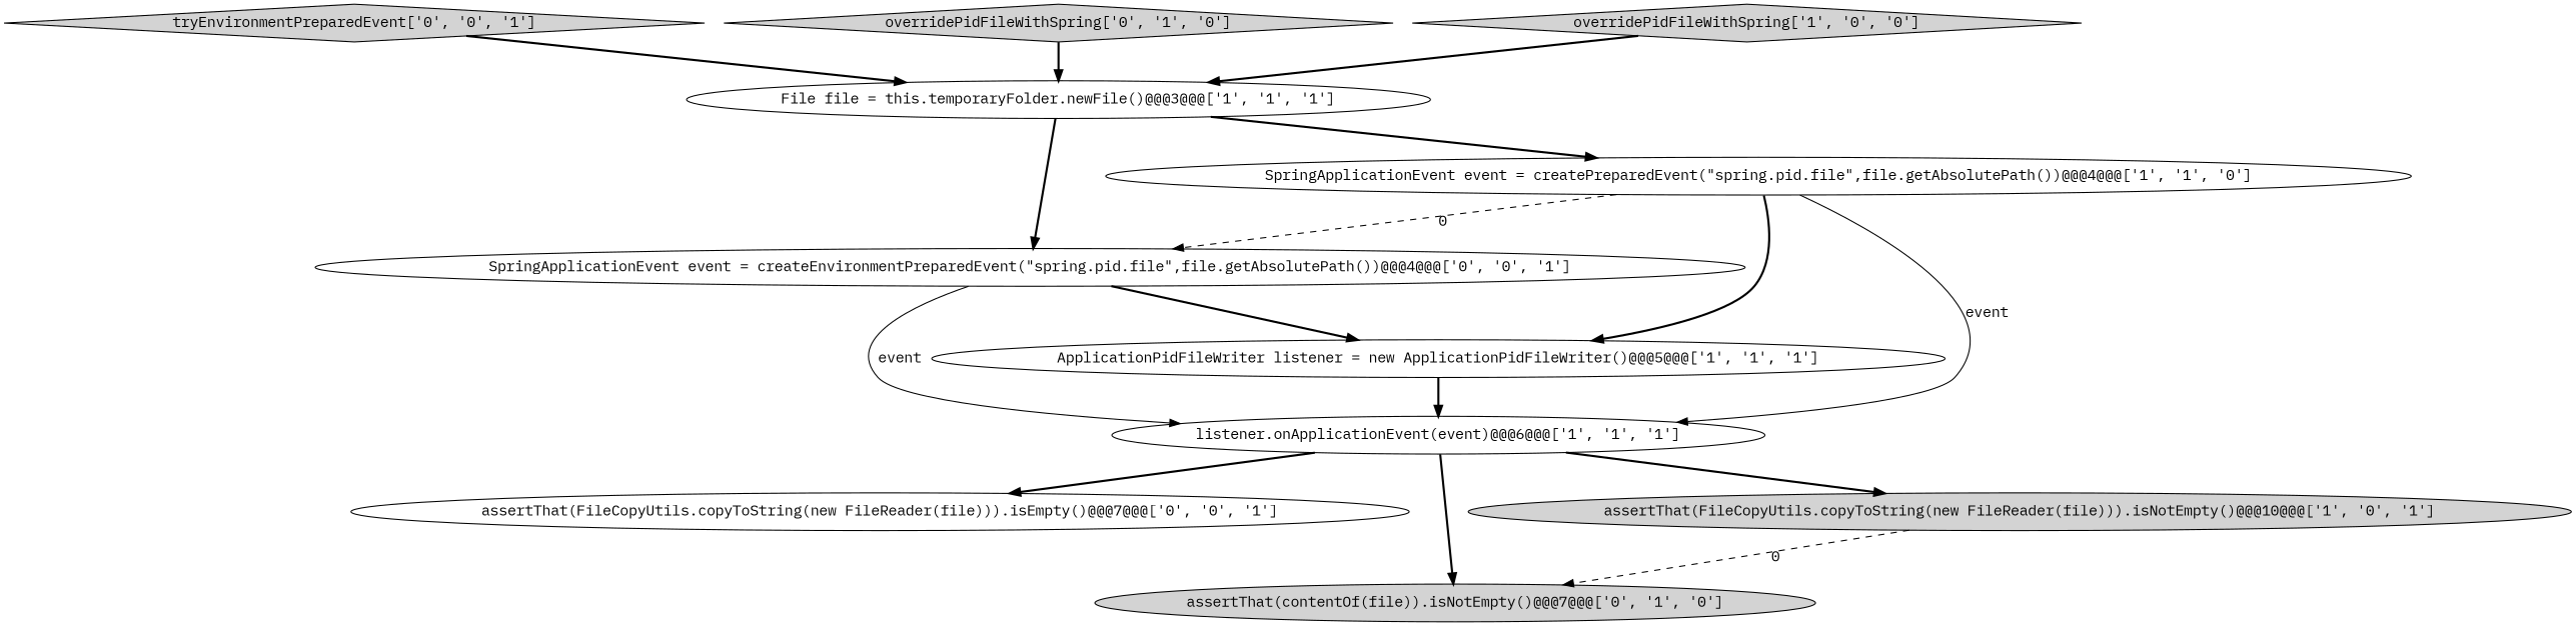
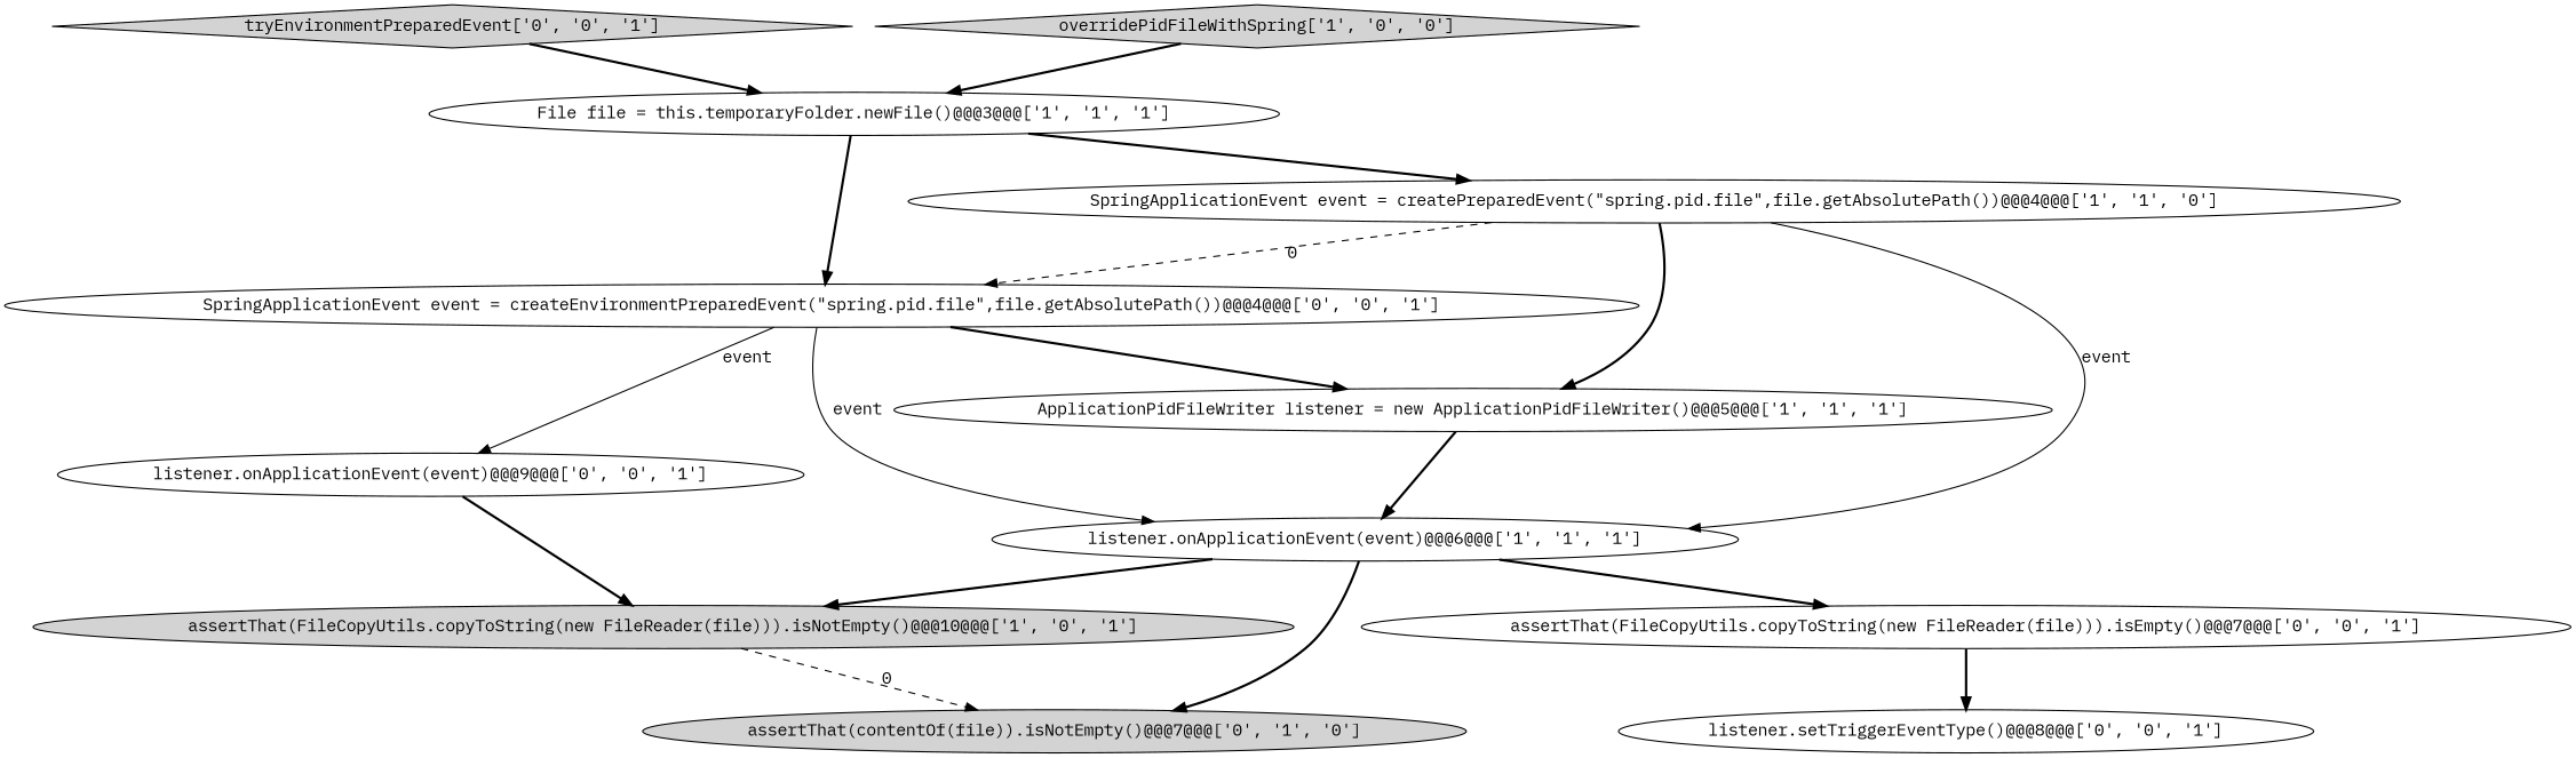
  digraph {
    fontname="IBM Plex Mono"
    node [fillcolor=white fontname="IBM Plex Mono" shape=ellipse style=filled]
    edge [fontname="IBM Plex Mono" style=bold]
    n1 [label="assertThat(FileCopyUtils.copyToString(new FileReader(file))).isEmpty()@@@7@@@['0', '0', '1']"]
+   n2 [label="listener.setTriggerEventType()@@@8@@@['0', '0', '1']"]
    n3 [label="ApplicationPidFileWriter listener = new ApplicationPidFileWriter()@@@5@@@['1', '1', '1']"]
    n4 [label="listener.onApplicationEvent(event)@@@6@@@['1', '1', '1']"]
    n5 [fillcolor=lightgray label="assertThat(FileCopyUtils.copyToString(new FileReader(file))).isNotEmpty()@@@10@@@['1', '0', '1']"]
    n6 [fillcolor=lightgray label="assertThat(contentOf(file)).isNotEmpty()@@@7@@@['0', '1', '0']"]
    n7 [label="File file = this.temporaryFolder.newFile()@@@3@@@['1', '1', '1']"]
    n8 [label="SpringApplicationEvent event = createPreparedEvent(\"spring.pid.file\",file.getAbsolutePath())@@@4@@@['1', '1', '0']"]
    n9 [label="SpringApplicationEvent event = createEnvironmentPreparedEvent(\"spring.pid.file\",file.getAbsolutePath())@@@4@@@['0', '0', '1']"]
+   n10 [label="listener.onApplicationEvent(event)@@@9@@@['0', '0', '1']"]
    n11 [fillcolor=lightgray label="tryEnvironmentPreparedEvent['0', '0', '1']" shape=diamond]
-   n12 [fillcolor=lightgray label="overridePidFileWithSpring['0', '1', '0']" shape=diamond]
    n13 [fillcolor=lightgray label="overridePidFileWithSpring['1', '0', '0']" shape=diamond]
+   n1 -> n2
    n3 -> n4
    n4 -> n1
    n4 -> n5
    n4 -> n6
    n5 -> n6 [label=0 style=dashed]
    n7 -> n8
    n7 -> n9
    n8 -> n3
    n8 -> n4 [label=event style=solid]
    n8 -> n9 [label=0 style=dashed]
    n9 -> n3
    n9 -> n4 [label=event style=solid]
+   n9 -> n10 [label=event style=solid]
+   n10 -> n5
    n11 -> n7
-   n12 -> n7
    n13 -> n7
  }
